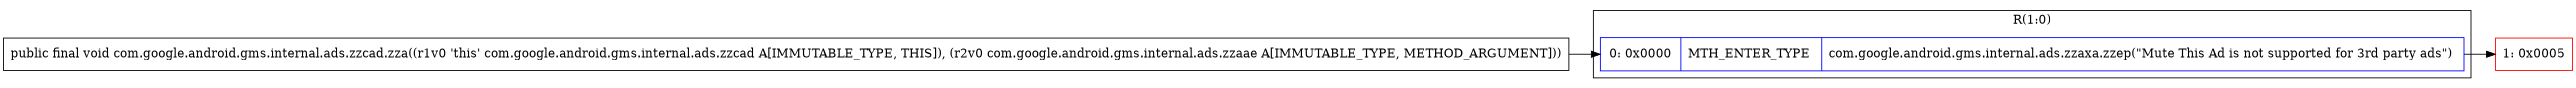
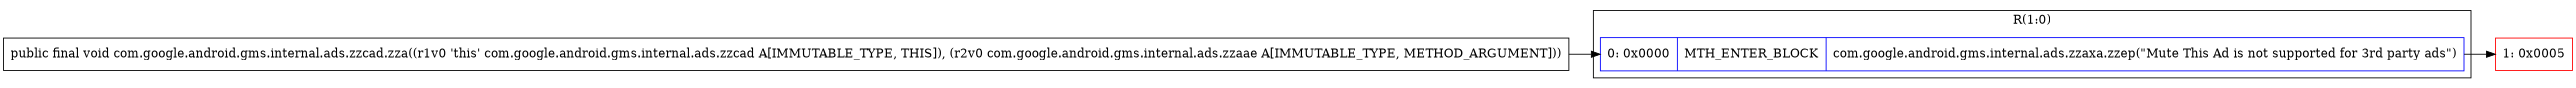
  digraph {
    rankdir=LR
    node [shape=record]
-   n1 [color=blue label="{0\:\ 0x0000|MTH_ENTER_TYPE\l|com.google.android.gms.internal.ads.zzaxa.zzep(\"Mute This Ad is not supported for 3rd party ads\")\l}"]
+   n1 [color=blue label="{0\:\ 0x0000|MTH_ENTER_BLOCK\l|com.google.android.gms.internal.ads.zzaxa.zzep(\"Mute This Ad is not supported for 3rd party ads\")\l}"]
    n2 [color=red label="{1\:\ 0x0005}"]
    n3 [label="{public final void com.google.android.gms.internal.ads.zzcad.zza((r1v0 'this' com.google.android.gms.internal.ads.zzcad A[IMMUTABLE_TYPE, THIS]), (r2v0 com.google.android.gms.internal.ads.zzaae A[IMMUTABLE_TYPE, METHOD_ARGUMENT])) }"]
    subgraph cluster_1 {
      label="R(1:0)"
      n1
    }
    n1 -> n2
    n3 -> n1
  }
